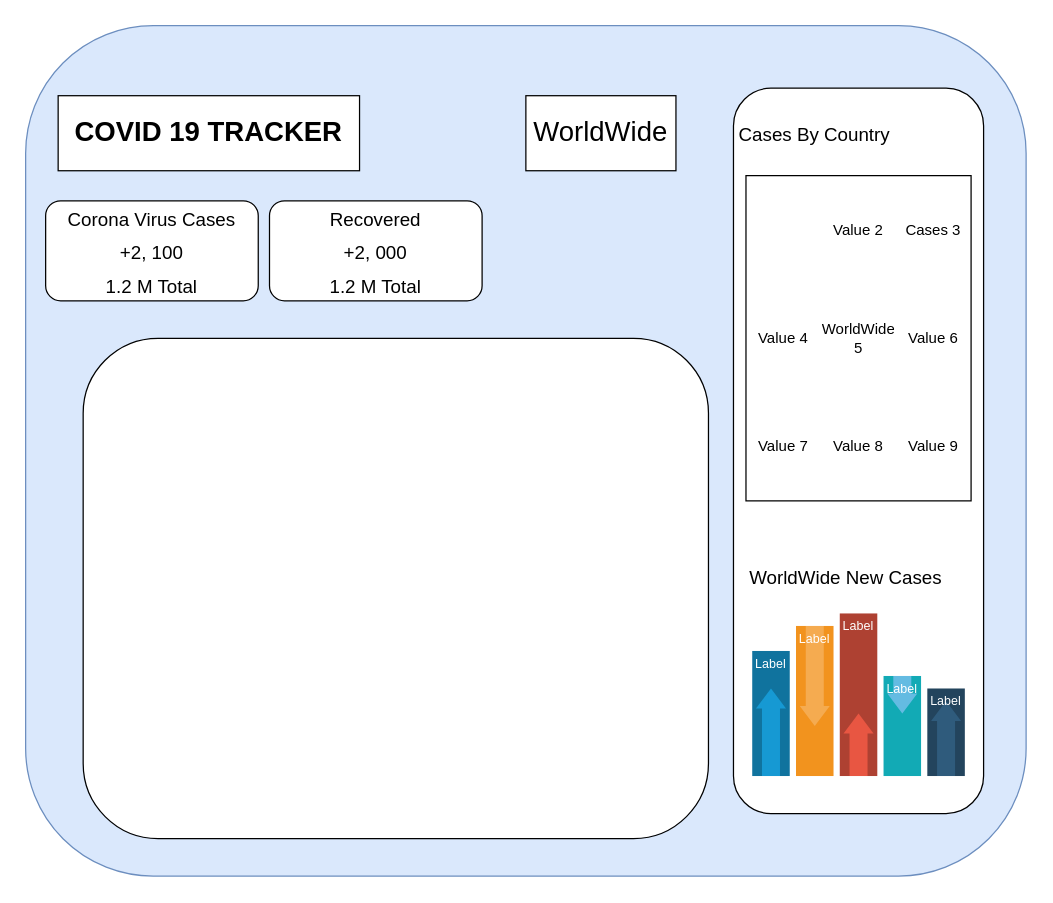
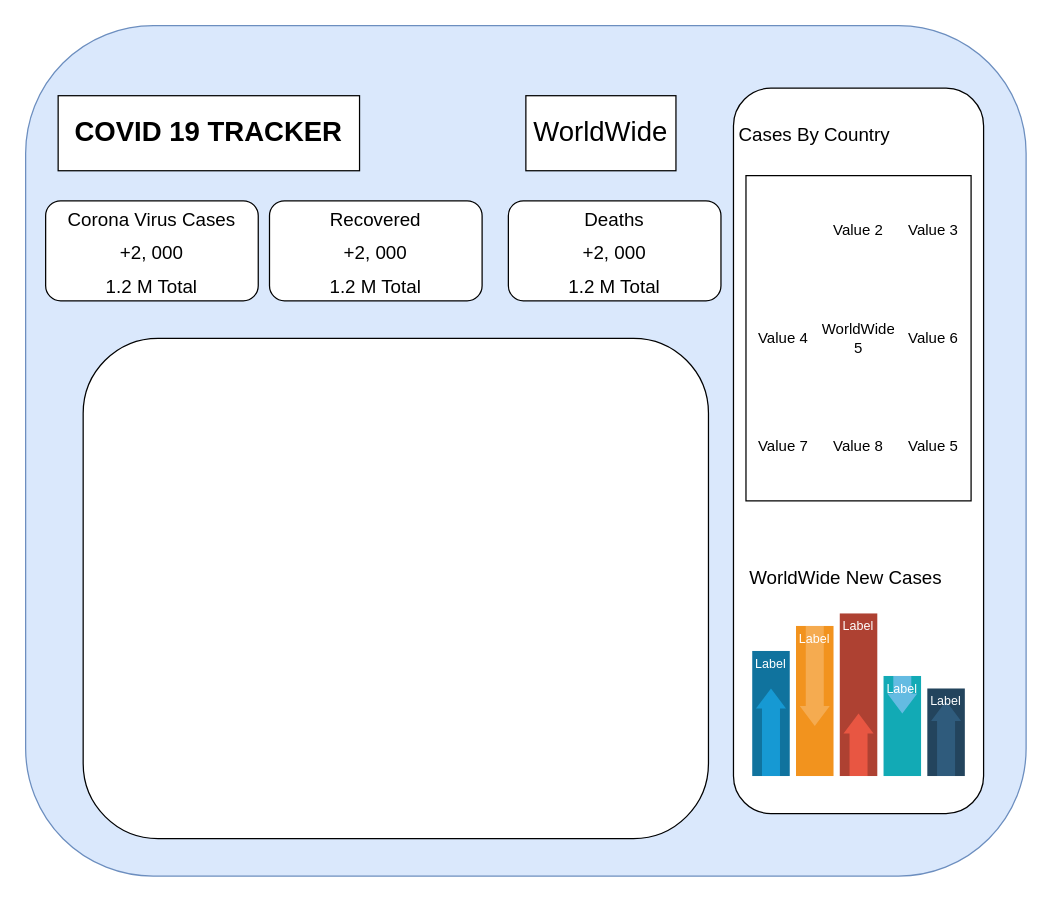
  <mxCell id="0" />
  <mxCell id="1" parent="0" />
  <mxCell id="2" value="" style="rounded=1;whiteSpace=wrap;html=1;fillColor=#dae8fc;strokeColor=#6c8ebf;" vertex="1" parent="1"><mxGeometry x="20" y="20" width="800" height="680" as="geometry" /></mxCell>
  <mxCell id="3" value="COVID 19 TRACKER" style="rounded=0;whiteSpace=wrap;html=1;fontSize=22;fontStyle=1" vertex="1" parent="1"><mxGeometry x="46" y="76" width="241" height="60" as="geometry" /></mxCell>
  <mxCell id="4" value="WorldWide" style="rounded=0;whiteSpace=wrap;html=1;fontSize=22;" vertex="1" parent="1"><mxGeometry x="420" y="76" width="120" height="60" as="geometry" /></mxCell>
- <mxCell id="5" value="&lt;font style=&quot;font-size: 15px&quot;&gt;&lt;br&gt;Corona Virus Cases&lt;br&gt;+2, 100&lt;br&gt;1.2 M Total&lt;br&gt;&lt;br&gt;&lt;/font&gt;" style="rounded=1;whiteSpace=wrap;html=1;fontSize=22;" vertex="1" parent="1"><mxGeometry x="36" y="160" width="170" height="80" as="geometry" /></mxCell>
+ <mxCell id="5" value="&lt;font style=&quot;font-size: 15px&quot;&gt;&lt;br&gt;Corona Virus Cases&lt;br&gt;+2, 000&lt;br&gt;1.2 M Total&lt;br&gt;&lt;br&gt;&lt;/font&gt;" style="rounded=1;whiteSpace=wrap;html=1;fontSize=22;" vertex="1" parent="1"><mxGeometry x="36" y="160" width="170" height="80" as="geometry" /></mxCell>
  <mxCell id="6" value="&lt;font style=&quot;font-size: 15px&quot;&gt;&lt;br&gt;Recovered&lt;br&gt;+2, 000&lt;br&gt;1.2 M Total&lt;br&gt;&lt;br&gt;&lt;/font&gt;" style="rounded=1;whiteSpace=wrap;html=1;fontSize=22;" vertex="1" parent="1"><mxGeometry x="215" y="160" width="170" height="80" as="geometry" /></mxCell>
+ <mxCell id="7" value="&lt;font style=&quot;font-size: 15px&quot;&gt;&lt;br&gt;Deaths&lt;br&gt;+2, 000&lt;br&gt;1.2 M Total&lt;br&gt;&lt;br&gt;&lt;/font&gt;" style="rounded=1;whiteSpace=wrap;html=1;fontSize=22;" vertex="1" parent="1"><mxGeometry x="406" y="160" width="170" height="80" as="geometry" /></mxCell>
  <mxCell id="8" value="" style="rounded=1;whiteSpace=wrap;html=1;fontSize=22;" vertex="1" parent="1"><mxGeometry x="66" y="270" width="500" height="400" as="geometry" /></mxCell>
  <mxCell id="9" value="" style="shape=image;html=1;verticalAlign=top;verticalLabelPosition=bottom;labelBackgroundColor=#ffffff;imageAspect=0;aspect=fixed;image=https://cdn4.iconfinder.com/data/icons/small-n-flat/24/map-128.png;fontSize=22;" vertex="1" parent="1"><mxGeometry x="206" y="355.5" width="229" height="229" as="geometry" /></mxCell>
  <mxCell id="10" value="" style="rounded=1;whiteSpace=wrap;html=1;fontSize=22;" vertex="1" parent="1"><mxGeometry x="586" y="70" width="200" height="580" as="geometry" /></mxCell>
  <mxCell id="11" value="&lt;font style=&quot;font-size: 15px&quot;&gt;Cases By Country&lt;/font&gt;" style="text;html=1;strokeColor=none;fillColor=none;align=center;verticalAlign=middle;whiteSpace=wrap;rounded=0;fontSize=22;" vertex="1" parent="1"><mxGeometry x="586" y="96" width="130" height="20" as="geometry" /></mxCell>
  <mxCell id="12" value="&lt;font style=&quot;font-size: 15px&quot;&gt;WorldWide New Cases&lt;/font&gt;" style="text;html=1;strokeColor=none;fillColor=none;align=center;verticalAlign=middle;whiteSpace=wrap;rounded=0;fontSize=22;" vertex="1" parent="1"><mxGeometry x="596" y="450" width="160" height="20" as="geometry" /></mxCell>
  <mxCell id="13" value="" style="fillColor=#10739E;strokeColor=none;fontSize=22;" vertex="1" parent="1"><mxGeometry x="601" y="520" width="30" height="100" as="geometry" /></mxCell>
  <mxCell id="14" value="" style="shape=mxgraph.arrows2.arrow;dy=0.4;dx=16;notch=0;direction=north;fillColor=#1699D3;strokeColor=none;" vertex="1" parent="13"><mxGeometry x="3" y="30" width="24" height="70" as="geometry" /></mxCell>
  <mxCell id="15" value="Label" style="text;html=1;align=center;verticalAlign=middle;whiteSpace=wrap;fontColor=#FFFFFF;fontSize=10;" vertex="1" parent="13"><mxGeometry width="30" height="20" as="geometry" /></mxCell>
  <mxCell id="16" value="" style="fillColor=#F2931E;strokeColor=none;fontSize=22;" vertex="1" parent="1"><mxGeometry x="636" y="500" width="30" height="120" as="geometry" /></mxCell>
  <mxCell id="17" value="" style="shape=mxgraph.arrows2.arrow;dy=0.4;dx=16;notch=0;direction=south;fillColor=#F5AB50;strokeColor=none;" vertex="1" parent="16"><mxGeometry x="3" width="24" height="80" as="geometry" /></mxCell>
  <mxCell id="18" value="Label" style="text;html=1;align=center;verticalAlign=middle;whiteSpace=wrap;fontColor=#FFFFFF;fontSize=10;" vertex="1" parent="16"><mxGeometry width="30" height="20" as="geometry" /></mxCell>
  <mxCell id="19" value="" style="fillColor=#AE4132;strokeColor=none;fontSize=22;" vertex="1" parent="1"><mxGeometry x="671" y="490" width="30" height="130" as="geometry" /></mxCell>
  <mxCell id="20" value="" style="shape=mxgraph.arrows2.arrow;dy=0.4;dx=16;notch=0;direction=north;fillColor=#E85642;strokeColor=none;" vertex="1" parent="19"><mxGeometry x="3" y="80" width="24" height="50" as="geometry" /></mxCell>
  <mxCell id="21" value="Label" style="text;html=1;align=center;verticalAlign=middle;whiteSpace=wrap;fontColor=#FFFFFF;fontSize=10;" vertex="1" parent="19"><mxGeometry width="30" height="20" as="geometry" /></mxCell>
  <mxCell id="22" value="" style="fillColor=#12AAB5;strokeColor=none;fontSize=22;" vertex="1" parent="1"><mxGeometry x="706" y="540" width="30" height="80" as="geometry" /></mxCell>
  <mxCell id="23" value="" style="shape=mxgraph.arrows2.arrow;dy=0.4;dx=16;notch=0;direction=south;fillColor=#64BBE2;strokeColor=none;" vertex="1" parent="22"><mxGeometry x="3" width="24" height="30" as="geometry" /></mxCell>
  <mxCell id="24" value="Label" style="text;html=1;align=center;verticalAlign=middle;whiteSpace=wrap;fontColor=#FFFFFF;fontSize=10;" vertex="1" parent="22"><mxGeometry width="30" height="20" as="geometry" /></mxCell>
  <mxCell id="25" value="" style="fillColor=#23445D;strokeColor=none;fontSize=22;" vertex="1" parent="1"><mxGeometry x="741" y="550" width="30" height="70" as="geometry" /></mxCell>
  <mxCell id="26" value="" style="shape=mxgraph.arrows2.arrow;dy=0.4;dx=16;notch=0;direction=north;fillColor=#2F5B7C;strokeColor=none;" vertex="1" parent="25"><mxGeometry x="3" y="10" width="24" height="60" as="geometry" /></mxCell>
  <mxCell id="27" value="Label" style="text;html=1;align=center;verticalAlign=middle;whiteSpace=wrap;fontColor=#FFFFFF;fontSize=10;" vertex="1" parent="25"><mxGeometry width="30" height="20" as="geometry" /></mxCell>
  <mxCell id="28" value="" style="shape=table;html=1;whiteSpace=wrap;startSize=0;container=1;collapsible=0;childLayout=tableLayout;columnLines=0;rowLines=0;fontSize=22;" vertex="1" parent="1"><mxGeometry x="596" y="140" width="180" height="260" as="geometry" /></mxCell>
  <mxCell id="29" value="" style="shape=partialRectangle;html=1;whiteSpace=wrap;collapsible=0;dropTarget=0;pointerEvents=0;fillColor=none;top=0;left=0;bottom=0;right=0;points=[[0,0.5],[1,0.5]];portConstraint=eastwest;" vertex="1" parent="28"><mxGeometry width="180" height="87" as="geometry" /></mxCell>
  <mxCell id="30" value="Value 2" style="shape=partialRectangle;html=1;whiteSpace=wrap;connectable=0;fillColor=none;top=0;left=0;bottom=0;right=0;overflow=hidden;" vertex="1" parent="29"><mxGeometry x="60" width="60" height="87" as="geometry" /></mxCell>
- <mxCell id="31" value="Cases 3" style="shape=partialRectangle;html=1;whiteSpace=wrap;connectable=0;fillColor=none;top=0;left=0;bottom=0;right=0;overflow=hidden;" vertex="1" parent="29"><mxGeometry x="120" width="60" height="87" as="geometry" /></mxCell>
+ <mxCell id="31" value="Value 3" style="shape=partialRectangle;html=1;whiteSpace=wrap;connectable=0;fillColor=none;top=0;left=0;bottom=0;right=0;overflow=hidden;" vertex="1" parent="29"><mxGeometry x="120" width="60" height="87" as="geometry" /></mxCell>
  <mxCell id="32" value="" style="shape=partialRectangle;html=1;whiteSpace=wrap;collapsible=0;dropTarget=0;pointerEvents=0;fillColor=none;top=0;left=0;bottom=0;right=0;points=[[0,0.5],[1,0.5]];portConstraint=eastwest;" vertex="1" parent="28"><mxGeometry y="87" width="180" height="86" as="geometry" /></mxCell>
  <mxCell id="33" value="Value 4" style="shape=partialRectangle;html=1;whiteSpace=wrap;connectable=0;fillColor=none;top=0;left=0;bottom=0;right=0;overflow=hidden;" vertex="1" parent="32"><mxGeometry width="60" height="86" as="geometry" /></mxCell>
  <mxCell id="34" value="WorldWide 5" style="shape=partialRectangle;html=1;whiteSpace=wrap;connectable=0;fillColor=none;top=0;left=0;bottom=0;right=0;overflow=hidden;" vertex="1" parent="32"><mxGeometry x="60" width="60" height="86" as="geometry" /></mxCell>
  <mxCell id="35" value="Value 6" style="shape=partialRectangle;html=1;whiteSpace=wrap;connectable=0;fillColor=none;top=0;left=0;bottom=0;right=0;overflow=hidden;" vertex="1" parent="32"><mxGeometry x="120" width="60" height="86" as="geometry" /></mxCell>
  <mxCell id="36" value="" style="shape=partialRectangle;html=1;whiteSpace=wrap;collapsible=0;dropTarget=0;pointerEvents=0;fillColor=none;top=0;left=0;bottom=0;right=0;points=[[0,0.5],[1,0.5]];portConstraint=eastwest;" vertex="1" parent="28"><mxGeometry y="173" width="180" height="87" as="geometry" /></mxCell>
  <mxCell id="37" value="Value 7" style="shape=partialRectangle;html=1;whiteSpace=wrap;connectable=0;fillColor=none;top=0;left=0;bottom=0;right=0;overflow=hidden;" vertex="1" parent="36"><mxGeometry width="60" height="87" as="geometry" /></mxCell>
  <mxCell id="38" value="Value 8" style="shape=partialRectangle;html=1;whiteSpace=wrap;connectable=0;fillColor=none;top=0;left=0;bottom=0;right=0;overflow=hidden;" vertex="1" parent="36"><mxGeometry x="60" width="60" height="87" as="geometry" /></mxCell>
- <mxCell id="39" value="Value 9" style="shape=partialRectangle;html=1;whiteSpace=wrap;connectable=0;fillColor=none;top=0;left=0;bottom=0;right=0;overflow=hidden;" vertex="1" parent="36"><mxGeometry x="120" width="60" height="87" as="geometry" /></mxCell>
+ <mxCell id="39" value="Value 5" style="shape=partialRectangle;html=1;whiteSpace=wrap;connectable=0;fillColor=none;top=0;left=0;bottom=0;right=0;overflow=hidden;" vertex="1" parent="36"><mxGeometry x="120" width="60" height="87" as="geometry" /></mxCell>
